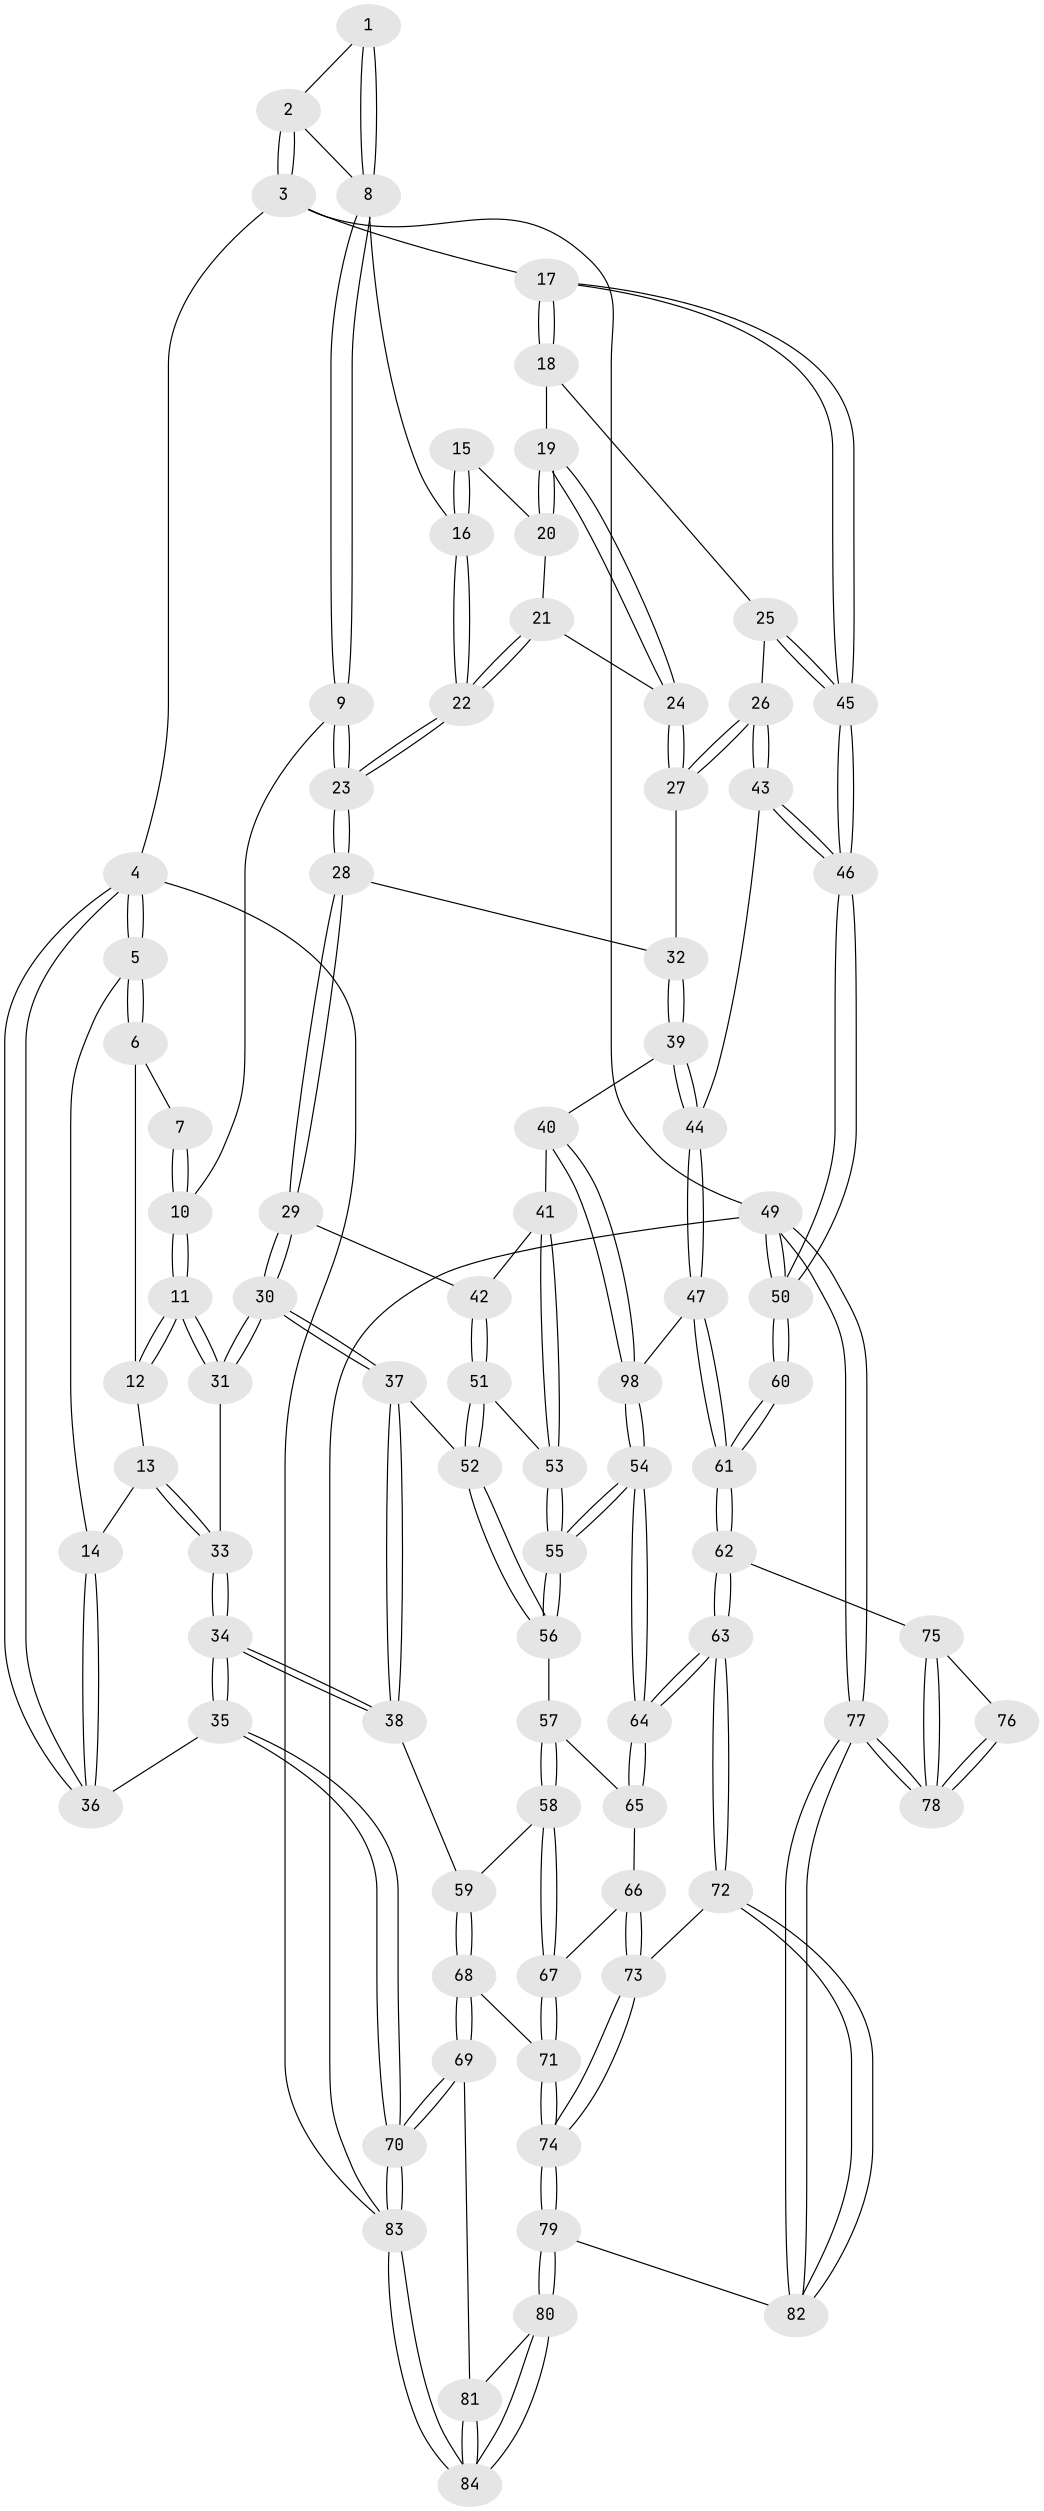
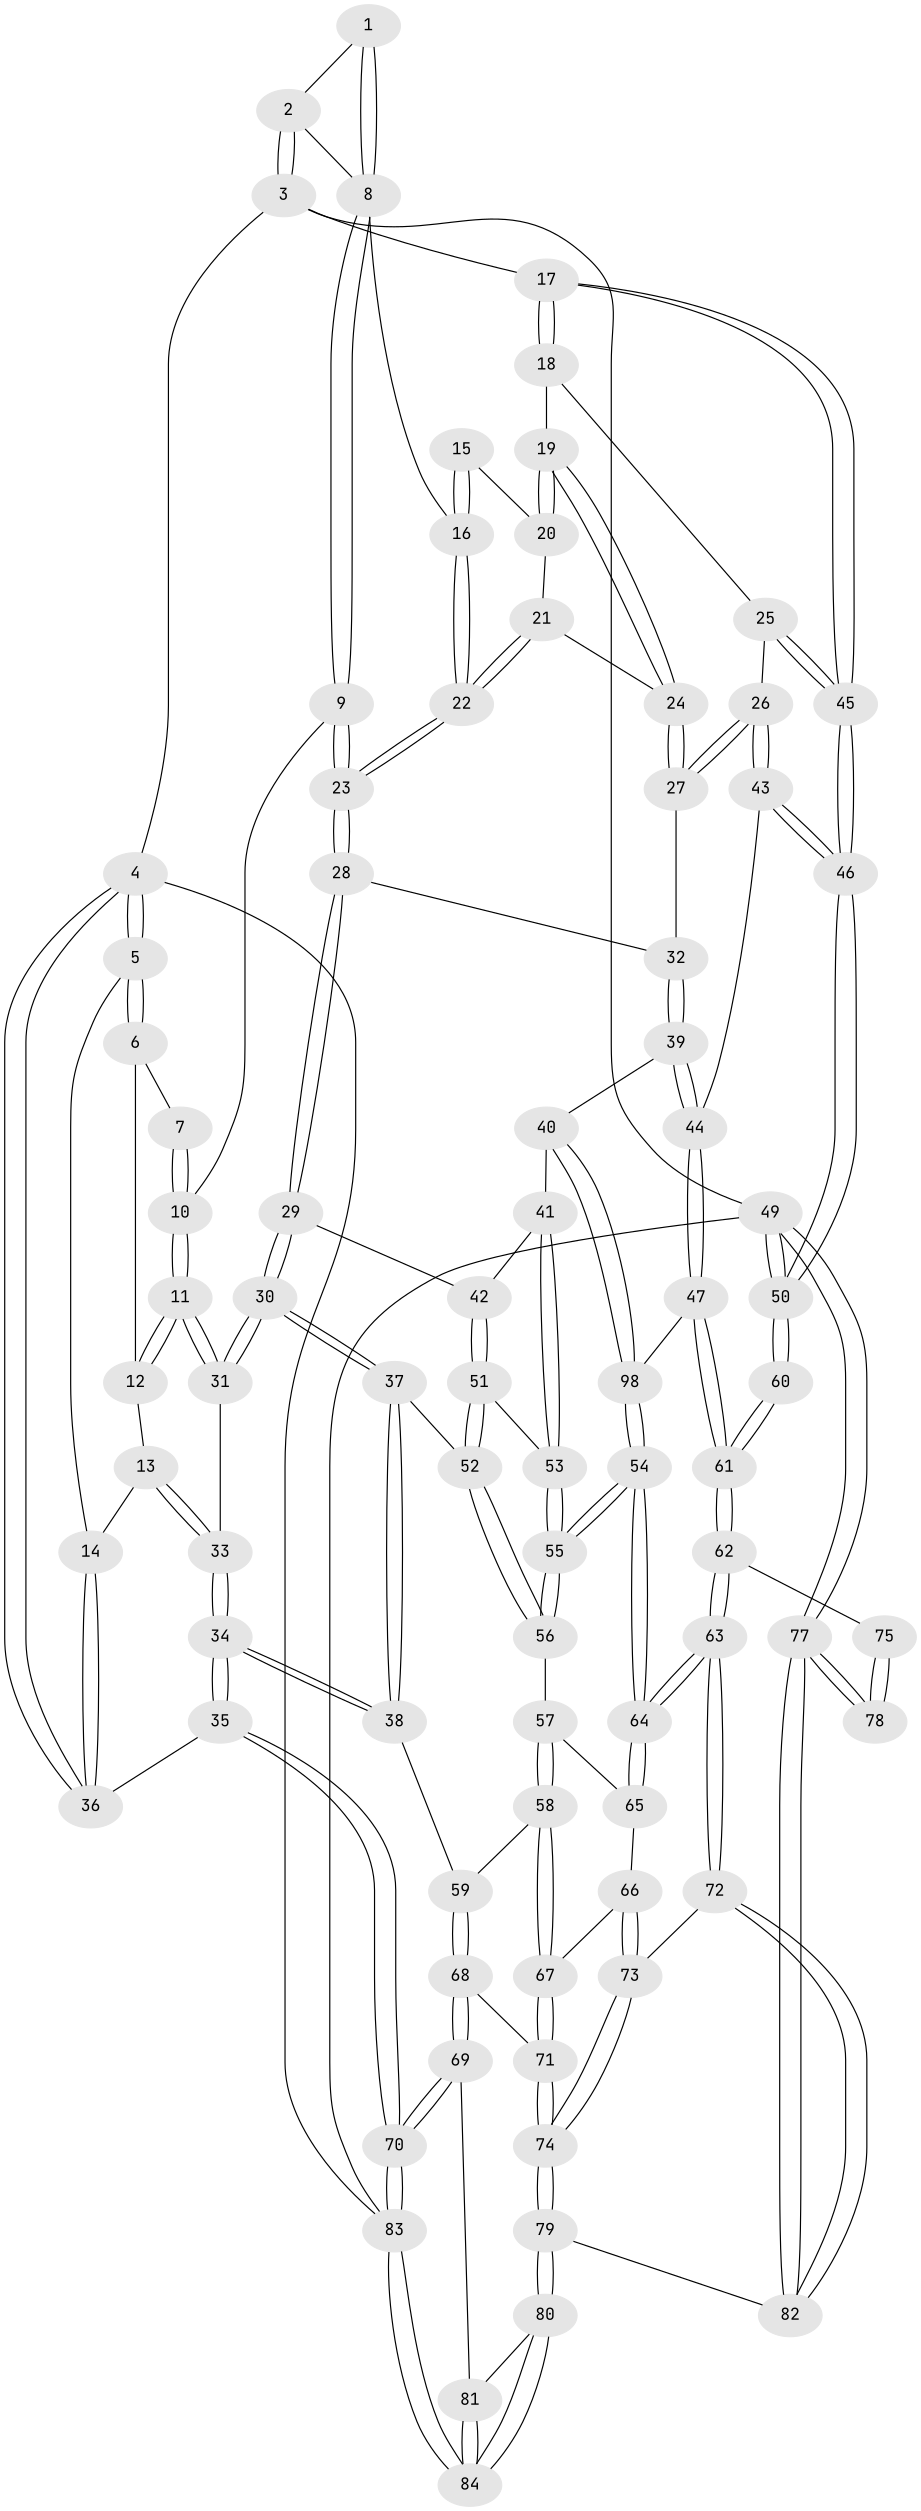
  graph {
    fontname="JetBrains Mono"
    node [color=gray90 fontname="JetBrains Mono" style=filled]
    edge [fontname="JetBrains Mono"]
    1
    2
    8
    3
    9
    16
    4
    17
    49
    15
    20
    5
    36
    83
    18
    45
    50
    77
    6
    14
    84
    7
    12
    10
    13
    11
    23
    22
    28
    31
    33
    34
    21
    19
    25
    46
    24
    26
    27
    32
    29
    43
    44
    39
    30
    42
    37
    51
    38
    52
    40
    35
    70
    59
    56
    68
    41
    n58 [label=98]
    47
    53
    54
    55
    61
    60
    62
    64
    82
    78
    57
    65
    58
    67
    66
    71
    69
    63
    75
    72
-   76
    73
    74
    81
    79
    80
    1 -- 2
    1 -- 8
    1 -- 8
    2 -- 8
    2 -- 3
    2 -- 3
    8 -- 9
    8 -- 9
    8 -- 16
    3 -- 4
    3 -- 17
    3 -- 49
    9 -- 10
    9 -- 23
    9 -- 23
    16 -- 22
    16 -- 22
    4 -- 5
    4 -- 5
    4 -- 36
    4 -- 36
    4 -- 83
    17 -- 18
    17 -- 18
    17 -- 45
    17 -- 45
    49 -- 83
    49 -- 50
    49 -- 50
    49 -- 77
    49 -- 77
    15 -- 16
    15 -- 16
    15 -- 20
    20 -- 21
    5 -- 6
    5 -- 6
    5 -- 14
    83 -- 84
    83 -- 84
    18 -- 19
    18 -- 25
    45 -- 46
    45 -- 46
    50 -- 60
    50 -- 60
    77 -- 82
    77 -- 82
    77 -- 78
    77 -- 78
    6 -- 7
    6 -- 12
    14 -- 36
    14 -- 36
    7 -- 10
    7 -- 10
    12 -- 13
    10 -- 11
    10 -- 11
    13 -- 14
    13 -- 33
    13 -- 33
    11 -- 12
    11 -- 12
    11 -- 31
    11 -- 31
    23 -- 28
    23 -- 28
    22 -- 23
    22 -- 23
    28 -- 32
    28 -- 29
    28 -- 29
    31 -- 33
    33 -- 34
    33 -- 34
    34 -- 38
    34 -- 38
    34 -- 35
    34 -- 35
    21 -- 22
    21 -- 22
    21 -- 24
    19 -- 20
    19 -- 20
    19 -- 24
    19 -- 24
    25 -- 45
    25 -- 45
    25 -- 26
    46 -- 50
    46 -- 50
    24 -- 27
    24 -- 27
    26 -- 27
    26 -- 27
    26 -- 43
    26 -- 43
    27 -- 32
    32 -- 39
    32 -- 39
    29 -- 30
    29 -- 30
    29 -- 42
    43 -- 46
    43 -- 46
    43 -- 44
    44 -- 47
    44 -- 47
    39 -- 44
    39 -- 44
    39 -- 40
    30 -- 31
    30 -- 31
    30 -- 37
    30 -- 37
    42 -- 51
    42 -- 51
    37 -- 38
    37 -- 38
    37 -- 52
    51 -- 52
    51 -- 52
    51 -- 53
    38 -- 59
    52 -- 56
    52 -- 56
    40 -- 41
    40 -- n58
    40 -- n58
    35 -- 36
    35 -- 70
    35 -- 70
    70 -- 83
    70 -- 83
    59 -- 68
    59 -- 68
    56 -- 57
    68 -- 71
    68 -- 69
    68 -- 69
    41 -- 42
    41 -- 53
    41 -- 53
    n58 -- 54
    n58 -- 54
    47 -- n58
    47 -- 61
    47 -- 61
    53 -- 55
    53 -- 55
    54 -- 55
    54 -- 55
    54 -- 64
    54 -- 64
    55 -- 56
    55 -- 56
    61 -- 62
    61 -- 62
    60 -- 61
    60 -- 61
    62 -- 63
    62 -- 63
    62 -- 75
    64 -- 65
    64 -- 65
    57 -- 65
    57 -- 58
    57 -- 58
    65 -- 66
    58 -- 59
    58 -- 67
    58 -- 67
    67 -- 71
    67 -- 71
    66 -- 67
    66 -- 73
    66 -- 73
    71 -- 74
    71 -- 74
    69 -- 70
    69 -- 70
    69 -- 81
    63 -- 64
    63 -- 64
    63 -- 72
    63 -- 72
    75 -- 78
    75 -- 78
-   75 -- 76
    72 -- 82
    72 -- 82
    72 -- 73
-   76 -- 78
-   76 -- 78
    73 -- 74
    73 -- 74
    74 -- 79
    74 -- 79
    81 -- 84
    81 -- 84
    79 -- 82
    79 -- 80
    79 -- 80
    80 -- 84
    80 -- 84
    80 -- 81
  }
